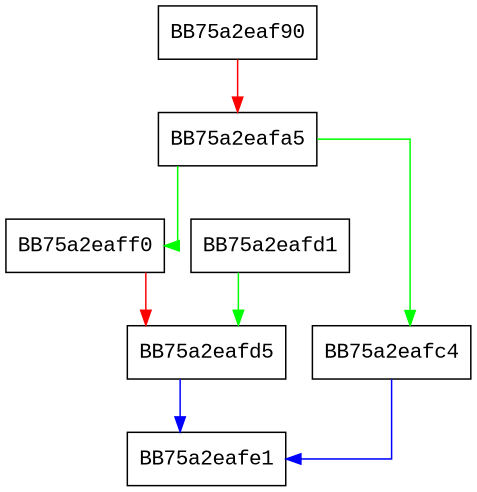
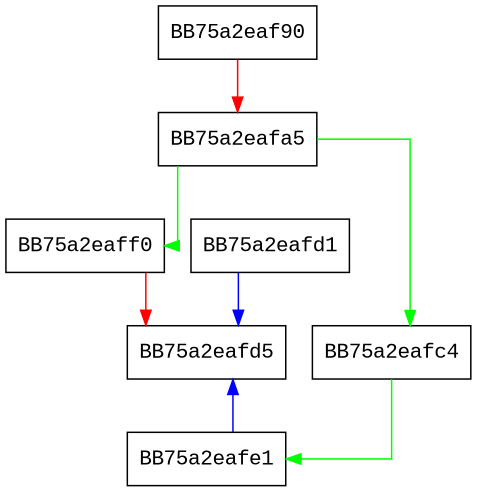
  digraph {
    fontname="Liberation Mono"
    splines=ortho
    node [fontname="Liberation Mono" shape=box]
    edge [color=green fontname="Liberation Mono"]
    BB75a2eaf90
    BB75a2eafa5
    BB75a2eaff0
    BB75a2eafc4
    BB75a2eafd5
    BB75a2eafe1
    BB75a2eafd1
    BB75a2eaf90 -> BB75a2eafa5 [color=red]
    BB75a2eafa5 -> BB75a2eaff0
    BB75a2eafa5 -> BB75a2eafc4
    BB75a2eaff0 -> BB75a2eafd5 [color=red]
-   BB75a2eafc4 -> BB75a2eafe1 [color=blue]
-   BB75a2eafd5 -> BB75a2eafe1 [color=blue]
-   BB75a2eafd1 -> BB75a2eafd5
+   BB75a2eafc4 -> BB75a2eafe1
+   BB75a2eafe1 -> BB75a2eafd5 [color=blue]
+   BB75a2eafd1 -> BB75a2eafd5 [color=blue]
  }
